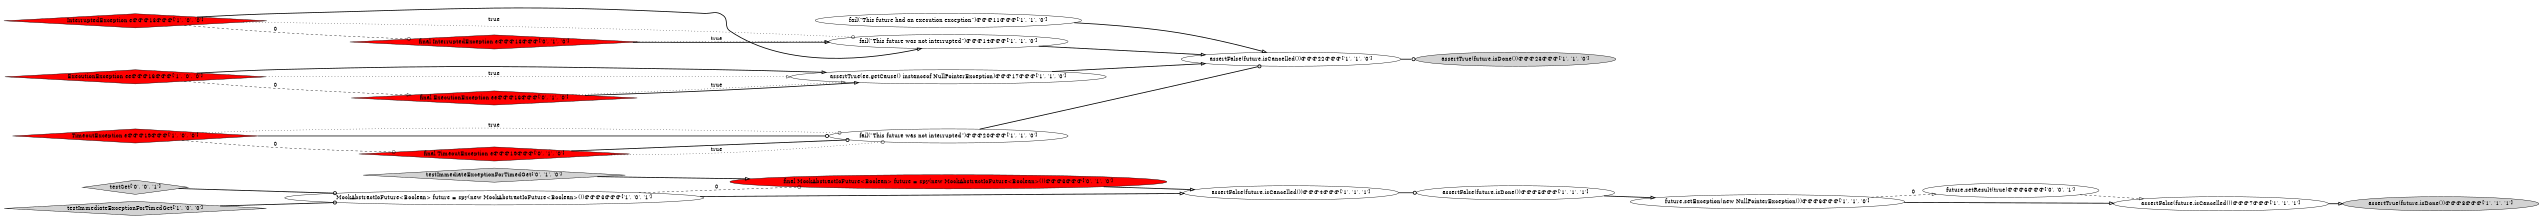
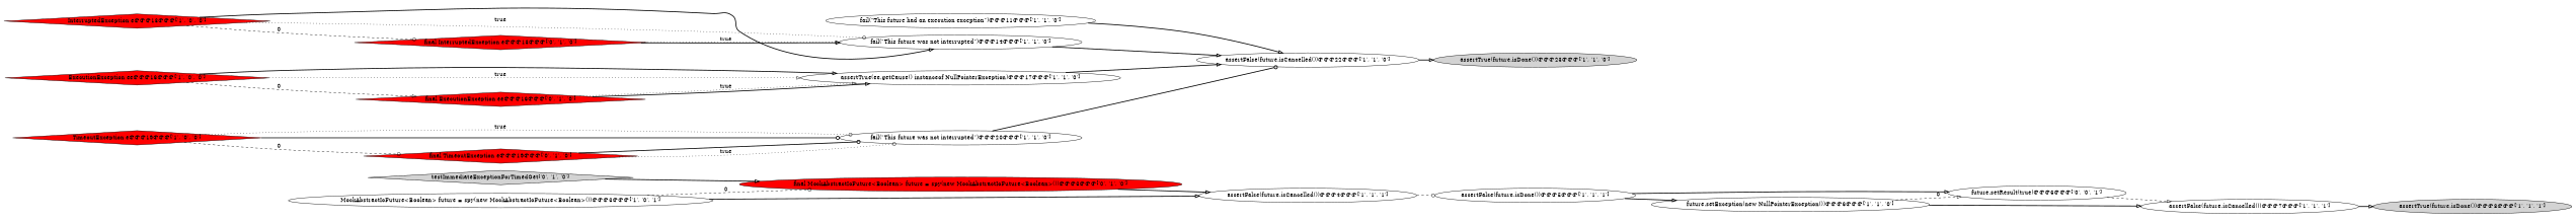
  digraph {
    rankdir=LR
    node [fillcolor=white shape=ellipse style=filled]
    edge [arrowhead=onormal style=bold]
    n1 [fillcolor=lightgray label="testImmediateExceptionForTimedGet['0', '1', '0']" shape=diamond]
    n2 [fillcolor=red label="final MockAbstractIoFuture<Boolean> future = spy(new MockAbstractIoFuture<Boolean>())@@@3@@@['0', '1', '0']"]
    n3 [label="assertFalse(future.isCancelled())@@@4@@@['1', '1', '1']"]
    n4 [label="assertFalse(future.isDone())@@@5@@@['1', '1', '1']"]
    n5 [label="future.setResult(true)@@@6@@@['0', '0', '1']"]
    n6 [label="future.setException(new NullPointerException())@@@6@@@['1', '1', '0']"]
    n7 [label="assertFalse(future.isCancelled())@@@7@@@['1', '1', '1']"]
    n8 [label="assertFalse(future.isCancelled())@@@22@@@['1', '1', '0']"]
    n9 [fillcolor=lightgray label="assertTrue(future.isDone())@@@23@@@['1', '1', '0']"]
    n10 [label="fail(\"This future had an execution exception\")@@@11@@@['1', '1', '0']"]
    n11 [fillcolor=lightgray label="assertTrue(future.isDone())@@@8@@@['1', '1', '1']"]
    n12 [label="fail(\"This future was not interrupted\")@@@14@@@['1', '1', '0']"]
    n13 [label="MockAbstractIoFuture<Boolean> future = spy(new MockAbstractIoFuture<Boolean>())@@@3@@@['1', '0', '1']"]
-   n14 [fillcolor=lightgray label="testSet['0', '0', '1']" shape=diamond]
    n15 [label="assertTrue(ee.getCause() instanceof NullPointerException)@@@17@@@['1', '1', '0']"]
    n16 [label="fail(\"This future was not interrupted\")@@@20@@@['1', '1', '0']"]
    n17 [fillcolor=red label="InterruptedException e@@@13@@@['1', '0', '0']" shape=diamond]
    n18 [fillcolor=red label="final InterruptedException e@@@13@@@['0', '1', '0']" shape=diamond]
    n19 [fillcolor=red label="TimeoutException e@@@19@@@['1', '0', '0']" shape=diamond]
    n20 [fillcolor=red label="final TimeoutException e@@@19@@@['0', '1', '0']" shape=diamond]
    n21 [fillcolor=red label="final ExecutionException ee@@@16@@@['0', '1', '0']" shape=diamond]
    n22 [fillcolor=red label="ExecutionException ee@@@16@@@['1', '0', '0']" shape=diamond]
-   n23 [fillcolor=lightgray label="testImmediateExceptionForTimedGet['1', '0', '0']" shape=diamond]
    n1 -> n2
    n2 -> n3
-   n3 -> n4 [arrowhead=odot]
+   n3 -> n4 [arrowhead=odot style=dashed]
+   n4 -> n5
    n4 -> n6
    n5 -> n7 [style=dashed]
    n6 -> n5 [label=0 style=dashed]
    n6 -> n7
    n7 -> n11
-   n8 -> n9 [arrowhead=odot]
+   n8 -> n9
    n10 -> n8
    n12 -> n8
    n13 -> n2 [arrowhead=odot label=0 style=dashed]
    n13 -> n3
-   n14 -> n13 [arrowhead=odot]
    n15 -> n8
    n16 -> n8 [arrowhead=odot]
    n17 -> n12
    n17 -> n12 [arrowhead=odot label=true style=dotted]
    n17 -> n18 [arrowhead=odot label=0 style=dashed]
    n18 -> n12 [label=true style=dotted]
    n18 -> n12
    n19 -> n16 [arrowhead=odot label=true style=dotted]
    n19 -> n16 [arrowhead=odot]
    n19 -> n20 [arrowhead=odot label=0 style=dashed]
    n20 -> n16 [arrowhead=odot]
    n20 -> n16 [arrowhead=odot label=true style=dotted]
    n21 -> n15 [label=true style=dotted]
    n21 -> n15
    n22 -> n15
    n22 -> n15 [label=true style=dotted]
    n22 -> n21 [label=0 style=dashed]
-   n23 -> n13 [arrowhead=odot]
  }
